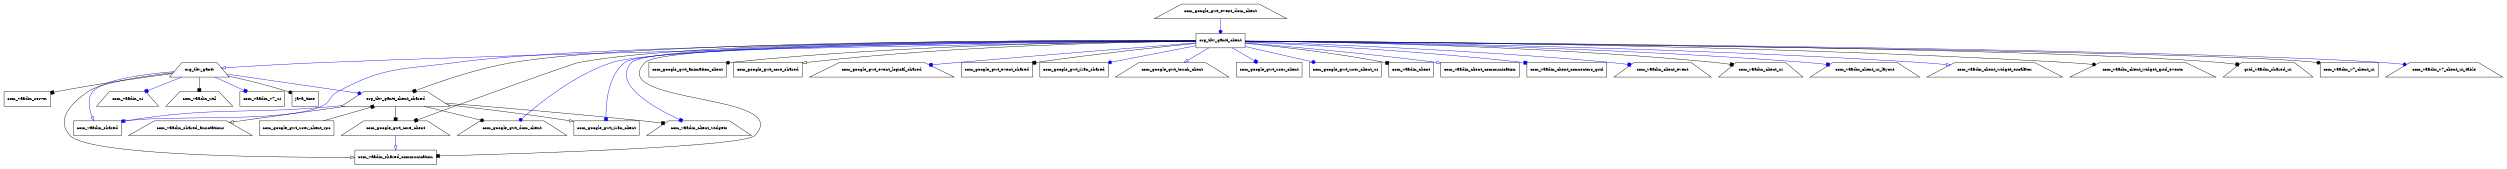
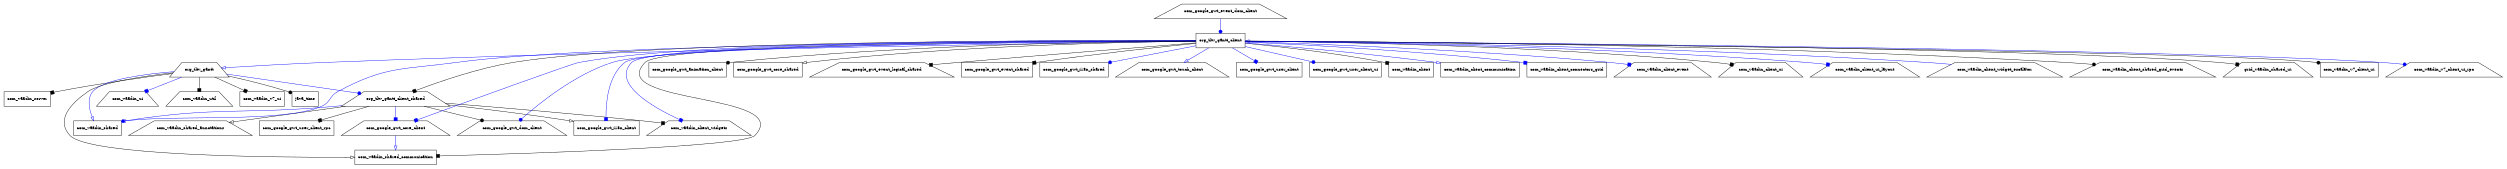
  digraph {
    node [fontsize=10.0 shape=box]
    edge [arrowhead=box color=black]
    com_vaadin_server
    org_tltv_gantt [shape=trapezium]
    com_vaadin_shared
    com_vaadin_shared_communication
    com_vaadin_ui [shape=trapezium]
    com_vaadin_util [shape=trapezium]
    com_vaadin_v7_ui
    java_time
    org_tltv_gantt_client_shared [shape=trapezium]
    com_google_gwt_core_client [shape=trapezium]
    com_google_gwt_dom_client [shape=trapezium]
    com_google_gwt_i18n_client
    com_vaadin_client_widgets [shape=trapezium]
    com_google_gwt_user_client_rpc
    com_vaadin_shared_annotations [shape=trapezium]
    org_tltv_gantt_client
    com_google_gwt_animation_client
    com_google_gwt_core_shared
    com_google_gwt_event_logical_shared [shape=trapezium]
    com_google_gwt_event_shared
    com_google_gwt_i18n_shared
    com_google_gwt_touch_client [shape=trapezium]
    com_google_gwt_user_client
    com_google_gwt_user_client_ui
    com_vaadin_client
    com_vaadin_client_communication
    com_vaadin_client_connectors_grid
    com_vaadin_client_event [shape=trapezium]
    com_vaadin_client_ui [shape=trapezium]
    com_vaadin_client_ui_layout [shape=trapezium]
    com_vaadin_client_widget_escalator [shape=trapezium]
-   com_vaadin_client_widget_grid_events [shape=trapezium]
+   com_vaadin_client_widget_grid_events [shape=trapezium label=com_vaadin_client_shared_grid_events]
    n33 [label=grid_vaadin_shared_ui shape=trapezium]
    com_vaadin_v7_client_ui
-   com_vaadin_v7_client_ui_table [shape=trapezium]
+   com_vaadin_v7_client_ui_table [shape=trapezium label=com_vaadin_v7_client_ui_rpc]
    com_google_gwt_event_dom_client [shape=trapezium]
    org_tltv_gantt -> com_vaadin_server
    org_tltv_gantt -> com_vaadin_shared [arrowhead=onormal color=blue]
    org_tltv_gantt -> com_vaadin_shared_communication [arrowhead=onormal]
    org_tltv_gantt -> com_vaadin_ui [color=blue]
    org_tltv_gantt -> com_vaadin_util
-   org_tltv_gantt -> com_vaadin_v7_ui [color=blue]
+   org_tltv_gantt -> com_vaadin_v7_ui
    org_tltv_gantt -> java_time [arrowhead=dot]
    org_tltv_gantt -> org_tltv_gantt_client_shared [arrowhead=dot color=blue]
    org_tltv_gantt_client_shared -> com_vaadin_shared [arrowhead=dot color=blue]
-   org_tltv_gantt_client_shared -> com_google_gwt_core_client
+   org_tltv_gantt_client_shared -> com_google_gwt_core_client [color=blue]
    org_tltv_gantt_client_shared -> com_google_gwt_dom_client [arrowhead=dot]
    org_tltv_gantt_client_shared -> com_google_gwt_i18n_client [arrowhead=onormal]
    org_tltv_gantt_client_shared -> com_vaadin_client_widgets
-   com_google_gwt_user_client_rpc -> org_tltv_gantt_client_shared
+   org_tltv_gantt_client_shared -> com_google_gwt_user_client_rpc
    org_tltv_gantt_client_shared -> com_vaadin_shared_annotations [arrowhead=onormal]
    com_google_gwt_core_client -> com_vaadin_shared_communication [arrowhead=onormal color=blue]
    org_tltv_gantt_client -> org_tltv_gantt [arrowhead=onormal color=blue]
    org_tltv_gantt_client -> com_vaadin_shared [arrowhead=onormal color=blue]
    org_tltv_gantt_client -> com_vaadin_shared_communication
    org_tltv_gantt_client -> org_tltv_gantt_client_shared
-   org_tltv_gantt_client -> com_google_gwt_core_client
+   org_tltv_gantt_client -> com_google_gwt_core_client [color=blue]
    org_tltv_gantt_client -> com_google_gwt_dom_client [arrowhead=dot color=blue]
    org_tltv_gantt_client -> com_google_gwt_i18n_client [color=blue]
    org_tltv_gantt_client -> com_vaadin_client_widgets [color=blue]
    org_tltv_gantt_client -> com_google_gwt_animation_client [arrowhead=dot]
    org_tltv_gantt_client -> com_google_gwt_core_shared [arrowhead=onormal]
-   org_tltv_gantt_client -> com_google_gwt_event_logical_shared [color=blue]
+   org_tltv_gantt_client -> com_google_gwt_event_logical_shared
    org_tltv_gantt_client -> com_google_gwt_event_shared
    org_tltv_gantt_client -> com_google_gwt_i18n_shared [arrowhead=dot color=blue]
    org_tltv_gantt_client -> com_google_gwt_touch_client [arrowhead=onormal color=blue]
    org_tltv_gantt_client -> com_google_gwt_user_client [color=blue]
    org_tltv_gantt_client -> com_google_gwt_user_client_ui [arrowhead=dot color=blue]
    org_tltv_gantt_client -> com_vaadin_client
    org_tltv_gantt_client -> com_vaadin_client_communication [arrowhead=onormal color=blue]
    org_tltv_gantt_client -> com_vaadin_client_connectors_grid [color=blue]
    org_tltv_gantt_client -> com_vaadin_client_event [color=blue]
    org_tltv_gantt_client -> com_vaadin_client_ui
    org_tltv_gantt_client -> com_vaadin_client_ui_layout [color=blue]
-   org_tltv_gantt_client -> com_vaadin_client_widget_escalator [arrowhead=onormal color=blue]
+   com_vaadin_client_widget_escalator -> org_tltv_gantt_client [arrowhead=onormal color=blue]
    org_tltv_gantt_client -> com_vaadin_client_widget_grid_events [arrowhead=dot]
    org_tltv_gantt_client -> n33
    org_tltv_gantt_client -> com_vaadin_v7_client_ui [arrowhead=dot]
    org_tltv_gantt_client -> com_vaadin_v7_client_ui_table [arrowhead=dot color=blue]
    com_google_gwt_event_dom_client -> org_tltv_gantt_client [arrowhead=dot color=blue]
  }
